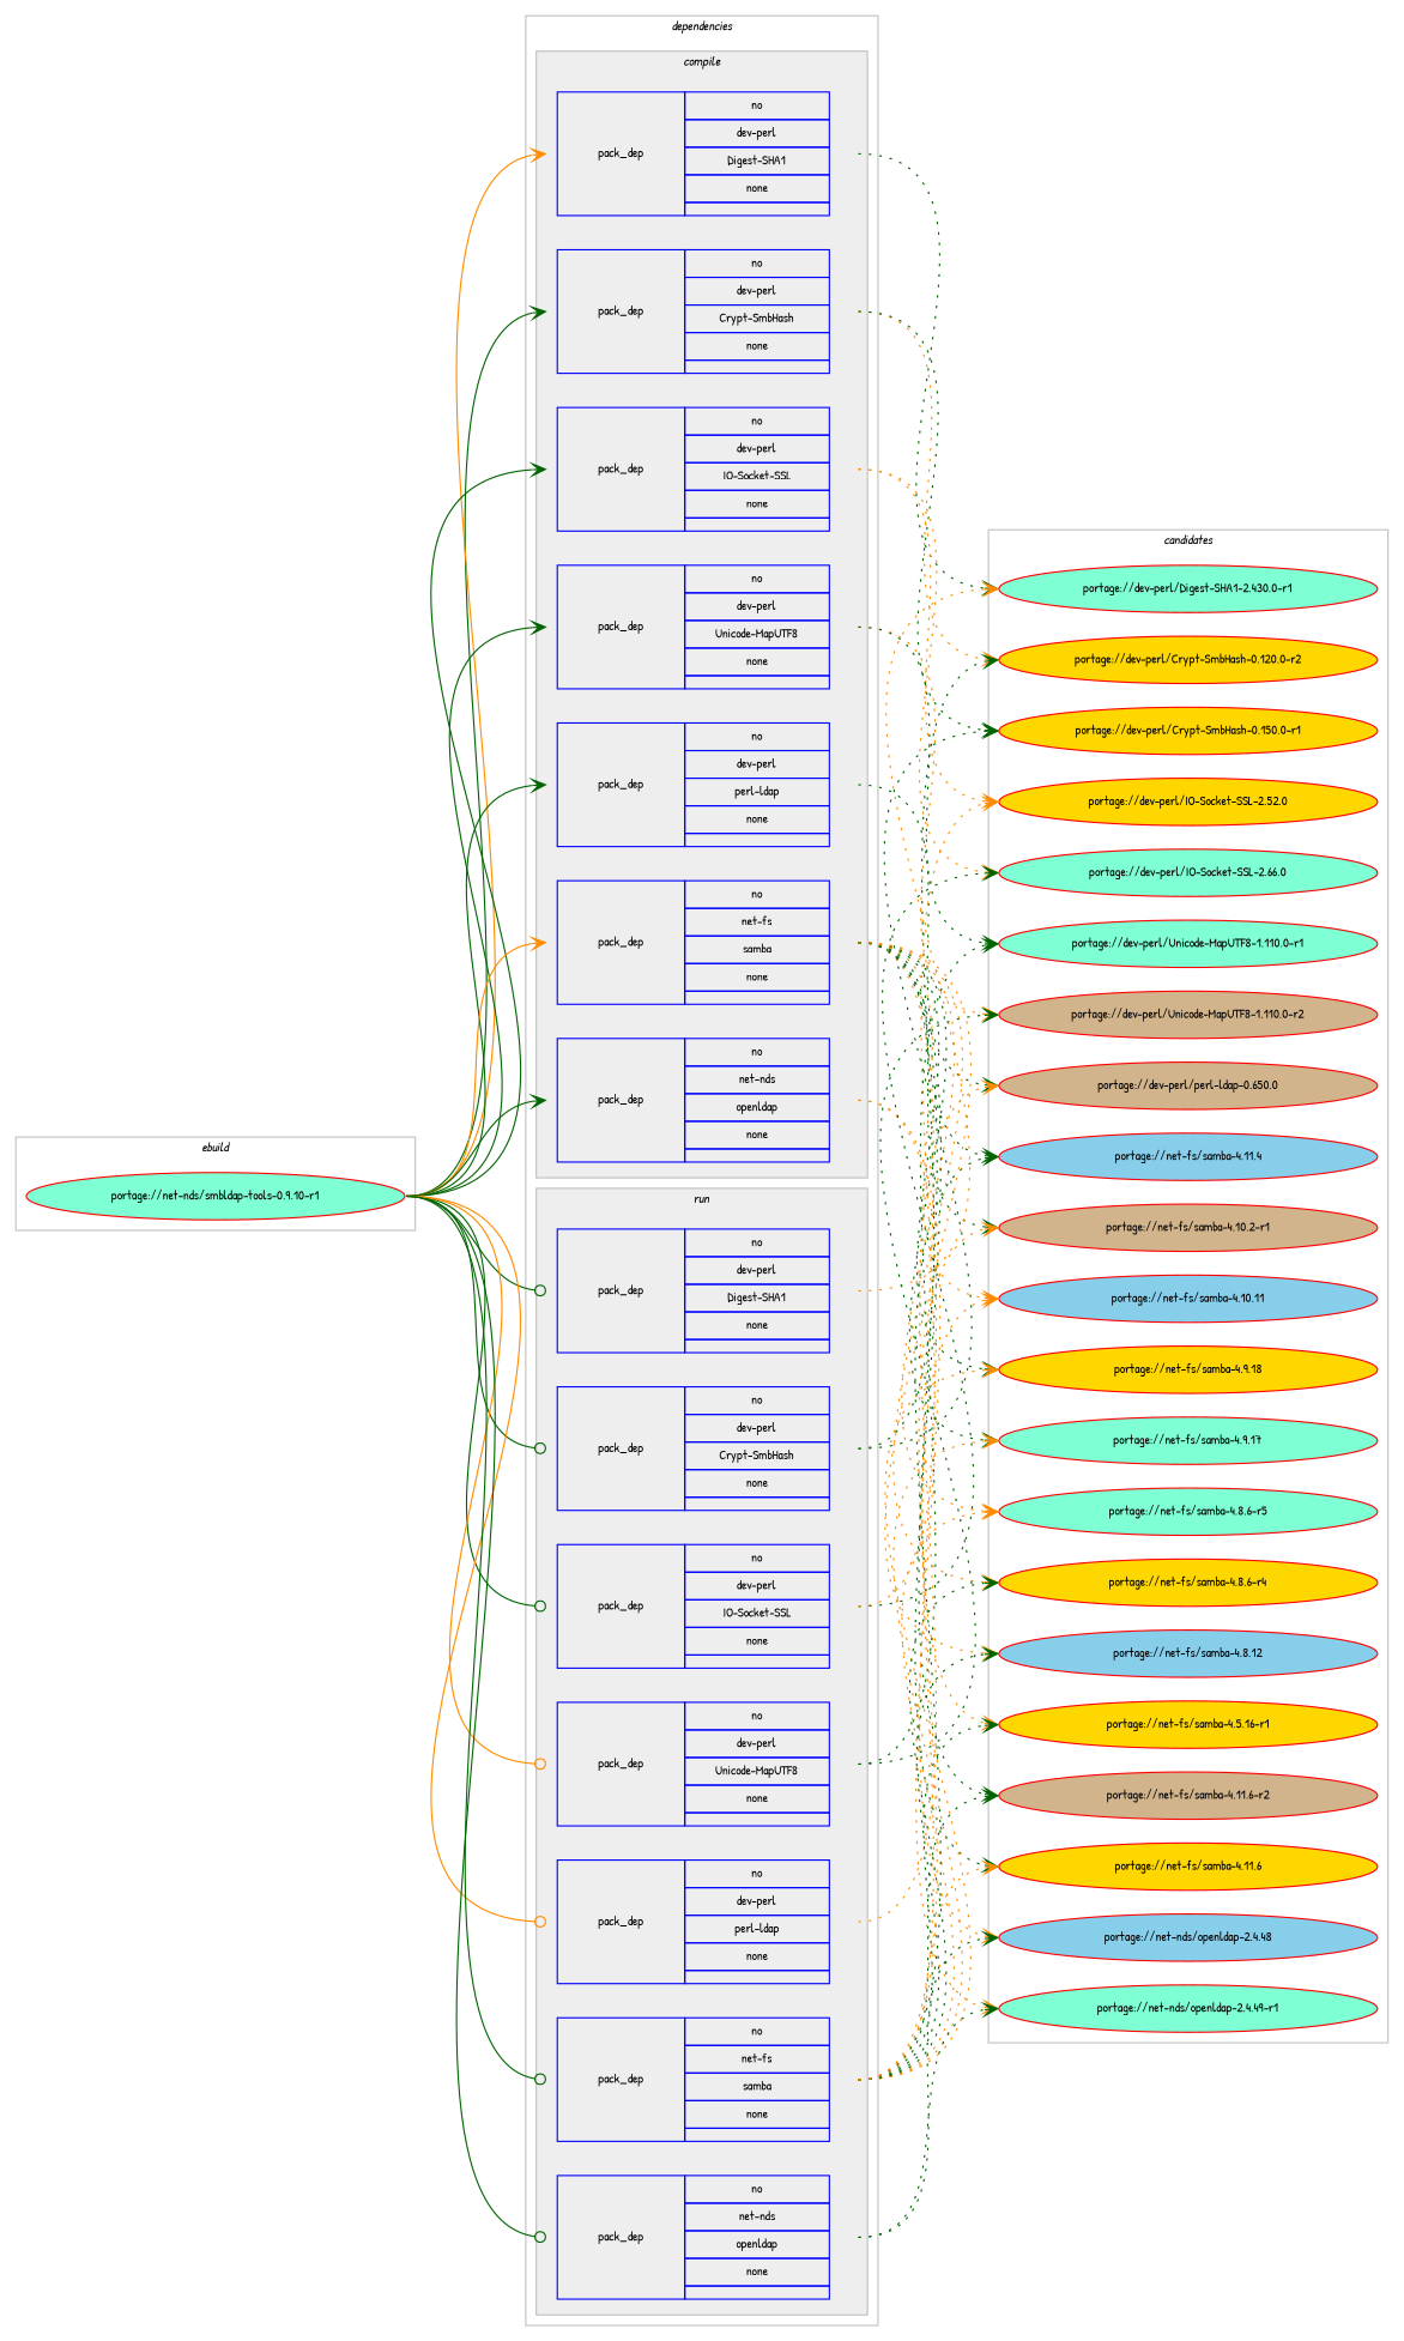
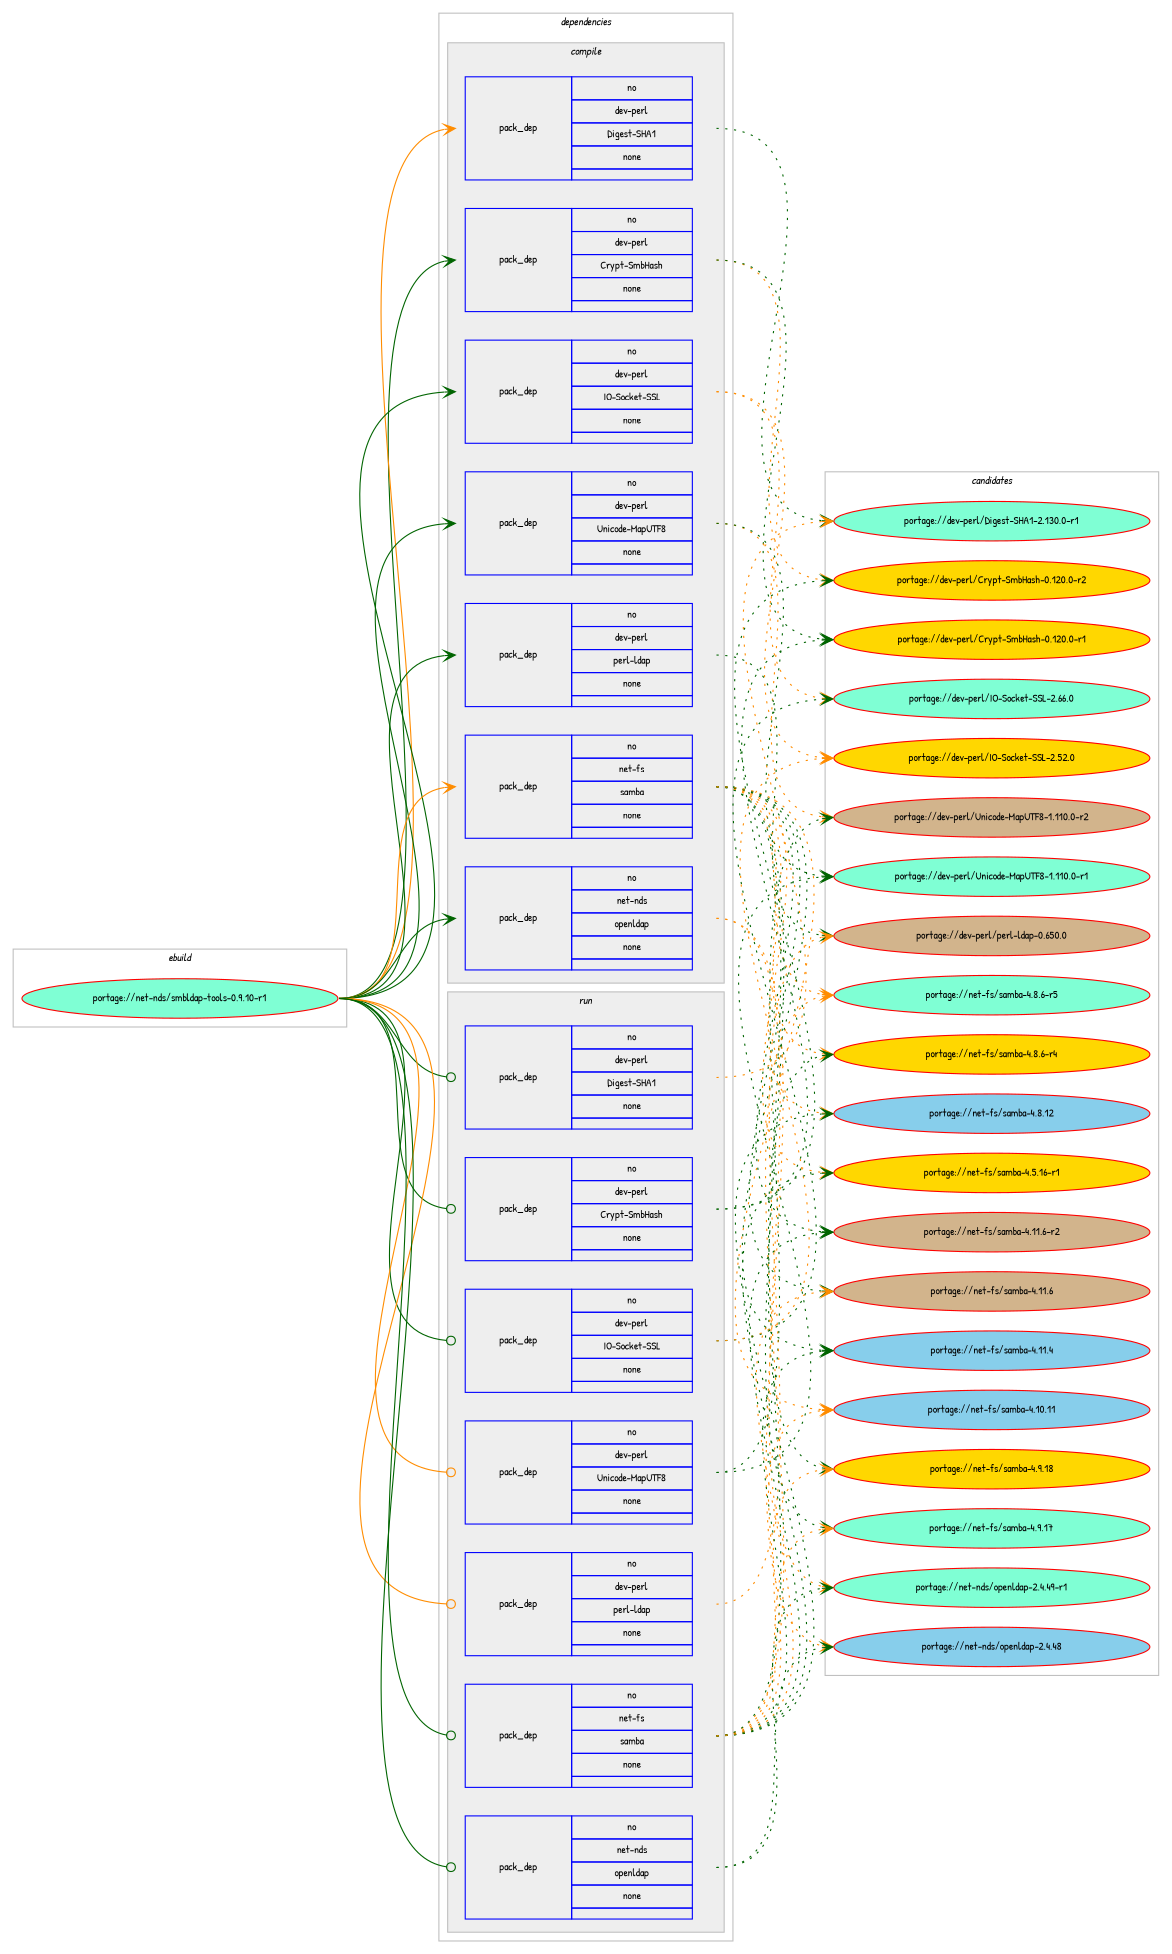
  digraph {
    compound=true
    concentrate=true
    fontname="Patrick Hand"
    fontsize=10
    newrank=true
    rankdir=LR
    ranksep=1.5
    node [color=red fontname="Patrick Hand" fontsize=10 style=filled]
    edge [arrowhead=vee color=darkgreen fontname="Patrick Hand" headport=w style=dotted tailport=e weight=100]
    n1 [fillcolor=aquamarine label="portage://net-nds/smbldap-tools-0.9.10-r1" width=4]
    n2 [color=blue label=<<TABLE BORDER="0" CELLBORDER="1" CELLSPACING="0" CELLPADDING="4" WIDTH="220"><TR><TD ROWSPAN="6" CELLPADDING="30">pack_dep</TD></TR><TR><TD WIDTH="110">no</TD></TR><TR><TD>dev-perl</TD></TR><TR><TD>Crypt-SmbHash</TD></TR><TR><TD>none</TD></TR><TR><TD></TD></TR></TABLE>> shape=none style=""]
    n3 [color=blue label=<<TABLE BORDER="0" CELLBORDER="1" CELLSPACING="0" CELLPADDING="4" WIDTH="220"><TR><TD ROWSPAN="6" CELLPADDING="30">pack_dep</TD></TR><TR><TD WIDTH="110">no</TD></TR><TR><TD>dev-perl</TD></TR><TR><TD>Digest-SHA1</TD></TR><TR><TD>none</TD></TR><TR><TD></TD></TR></TABLE>> shape=none style=""]
    n4 [color=blue label=<<TABLE BORDER="0" CELLBORDER="1" CELLSPACING="0" CELLPADDING="4" WIDTH="220"><TR><TD ROWSPAN="6" CELLPADDING="30">pack_dep</TD></TR><TR><TD WIDTH="110">no</TD></TR><TR><TD>dev-perl</TD></TR><TR><TD>IO-Socket-SSL</TD></TR><TR><TD>none</TD></TR><TR><TD></TD></TR></TABLE>> shape=none style=""]
    n5 [color=blue label=<<TABLE BORDER="0" CELLBORDER="1" CELLSPACING="0" CELLPADDING="4" WIDTH="220"><TR><TD ROWSPAN="6" CELLPADDING="30">pack_dep</TD></TR><TR><TD WIDTH="110">no</TD></TR><TR><TD>dev-perl</TD></TR><TR><TD>Unicode-MapUTF8</TD></TR><TR><TD>none</TD></TR><TR><TD></TD></TR></TABLE>> shape=none style=""]
    n6 [color=blue label=<<TABLE BORDER="0" CELLBORDER="1" CELLSPACING="0" CELLPADDING="4" WIDTH="220"><TR><TD ROWSPAN="6" CELLPADDING="30">pack_dep</TD></TR><TR><TD WIDTH="110">no</TD></TR><TR><TD>dev-perl</TD></TR><TR><TD>perl-ldap</TD></TR><TR><TD>none</TD></TR><TR><TD></TD></TR></TABLE>> shape=none style=""]
    n7 [color=blue label=<<TABLE BORDER="0" CELLBORDER="1" CELLSPACING="0" CELLPADDING="4" WIDTH="220"><TR><TD ROWSPAN="6" CELLPADDING="30">pack_dep</TD></TR><TR><TD WIDTH="110">no</TD></TR><TR><TD>net-fs</TD></TR><TR><TD>samba</TD></TR><TR><TD>none</TD></TR><TR><TD></TD></TR></TABLE>> shape=none style=""]
    n8 [color=blue label=<<TABLE BORDER="0" CELLBORDER="1" CELLSPACING="0" CELLPADDING="4" WIDTH="220"><TR><TD ROWSPAN="6" CELLPADDING="30">pack_dep</TD></TR><TR><TD WIDTH="110">no</TD></TR><TR><TD>net-nds</TD></TR><TR><TD>openldap</TD></TR><TR><TD>none</TD></TR><TR><TD></TD></TR></TABLE>> shape=none style=""]
    n9 [color=blue label=<<TABLE BORDER="0" CELLBORDER="1" CELLSPACING="0" CELLPADDING="4" WIDTH="220"><TR><TD ROWSPAN="6" CELLPADDING="30">pack_dep</TD></TR><TR><TD WIDTH="110">no</TD></TR><TR><TD>dev-perl</TD></TR><TR><TD>Digest-SHA1</TD></TR><TR><TD>none</TD></TR><TR><TD></TD></TR></TABLE>> shape=none style=""]
    n10 [color=blue label=<<TABLE BORDER="0" CELLBORDER="1" CELLSPACING="0" CELLPADDING="4" WIDTH="220"><TR><TD ROWSPAN="6" CELLPADDING="30">pack_dep</TD></TR><TR><TD WIDTH="110">no</TD></TR><TR><TD>dev-perl</TD></TR><TR><TD>Crypt-SmbHash</TD></TR><TR><TD>none</TD></TR><TR><TD></TD></TR></TABLE>> shape=none style=""]
    n11 [color=blue label=<<TABLE BORDER="0" CELLBORDER="1" CELLSPACING="0" CELLPADDING="4" WIDTH="220"><TR><TD ROWSPAN="6" CELLPADDING="30">pack_dep</TD></TR><TR><TD WIDTH="110">no</TD></TR><TR><TD>dev-perl</TD></TR><TR><TD>IO-Socket-SSL</TD></TR><TR><TD>none</TD></TR><TR><TD></TD></TR></TABLE>> shape=none style=""]
    n12 [color=blue label=<<TABLE BORDER="0" CELLBORDER="1" CELLSPACING="0" CELLPADDING="4" WIDTH="220"><TR><TD ROWSPAN="6" CELLPADDING="30">pack_dep</TD></TR><TR><TD WIDTH="110">no</TD></TR><TR><TD>dev-perl</TD></TR><TR><TD>Unicode-MapUTF8</TD></TR><TR><TD>none</TD></TR><TR><TD></TD></TR></TABLE>> shape=none style=""]
    n13 [color=blue label=<<TABLE BORDER="0" CELLBORDER="1" CELLSPACING="0" CELLPADDING="4" WIDTH="220"><TR><TD ROWSPAN="6" CELLPADDING="30">pack_dep</TD></TR><TR><TD WIDTH="110">no</TD></TR><TR><TD>dev-perl</TD></TR><TR><TD>perl-ldap</TD></TR><TR><TD>none</TD></TR><TR><TD></TD></TR></TABLE>> shape=none style=""]
    n14 [color=blue label=<<TABLE BORDER="0" CELLBORDER="1" CELLSPACING="0" CELLPADDING="4" WIDTH="220"><TR><TD ROWSPAN="6" CELLPADDING="30">pack_dep</TD></TR><TR><TD WIDTH="110">no</TD></TR><TR><TD>net-fs</TD></TR><TR><TD>samba</TD></TR><TR><TD>none</TD></TR><TR><TD></TD></TR></TABLE>> shape=none style=""]
    n15 [color=blue label=<<TABLE BORDER="0" CELLBORDER="1" CELLSPACING="0" CELLPADDING="4" WIDTH="220"><TR><TD ROWSPAN="6" CELLPADDING="30">pack_dep</TD></TR><TR><TD WIDTH="110">no</TD></TR><TR><TD>net-nds</TD></TR><TR><TD>openldap</TD></TR><TR><TD>none</TD></TR><TR><TD></TD></TR></TABLE>> shape=none style=""]
    n16 [fillcolor=gold label="portage://dev-perl/Crypt-SmbHash-0.120.0-r2" width=4]
-   n17 [fillcolor=gold label="portage://dev-perl/Crypt-SmbHash-0.150.0-r1" width=4]
-   n18 [fillcolor=aquamarine label="portage://dev-perl/Digest-SHA1-2.430.0-r1" width=4]
+   n17 [fillcolor=gold label="portage://dev-perl/Crypt-SmbHash-0.120.0-r1" width=4]
+   n18 [fillcolor=aquamarine label="portage://dev-perl/Digest-SHA1-2.130.0-r1" width=4]
    n19 [fillcolor=aquamarine label="portage://dev-perl/IO-Socket-SSL-2.66.0" width=4]
    n20 [fillcolor=gold label="portage://dev-perl/IO-Socket-SSL-2.52.0" width=4]
    n21 [fillcolor=tan label="portage://dev-perl/Unicode-MapUTF8-1.110.0-r2" width=4]
    n22 [fillcolor=aquamarine label="portage://dev-perl/Unicode-MapUTF8-1.110.0-r1" width=4]
    n23 [fillcolor=tan label="portage://dev-perl/perl-ldap-0.650.0" width=4]
    n24 [fillcolor=gold label="portage://net-fs/samba-4.9.18" width=4]
    n25 [fillcolor=aquamarine label="portage://net-fs/samba-4.9.17" width=4]
    n26 [fillcolor=aquamarine label="portage://net-fs/samba-4.8.6-r5" width=4]
    n27 [fillcolor=gold label="portage://net-fs/samba-4.8.6-r4" width=4]
    n28 [fillcolor=skyblue label="portage://net-fs/samba-4.8.12" width=4]
    n29 [fillcolor=gold label="portage://net-fs/samba-4.5.16-r1" width=4]
    n30 [fillcolor=tan label="portage://net-fs/samba-4.11.6-r2" width=4]
-   n31 [fillcolor=gold label="portage://net-fs/samba-4.11.6" width=4]
+   n31 [fillcolor=tan label="portage://net-fs/samba-4.11.6" width=4]
    n32 [fillcolor=skyblue label="portage://net-fs/samba-4.11.4" width=4]
-   n33 [fillcolor=tan label="portage://net-fs/samba-4.10.2-r1" width=4]
    n34 [fillcolor=skyblue label="portage://net-fs/samba-4.10.11" width=4]
    n35 [fillcolor=aquamarine label="portage://net-nds/openldap-2.4.49-r1" width=4]
    n36 [fillcolor=skyblue label="portage://net-nds/openldap-2.4.48" width=4]
    subgraph cluster_1 {
      color=gray
      label=<<i>ebuild</i>>
      rank=same
      n1
    }
    subgraph cluster_2 {
      color=gray
      label=<<i>dependencies</i>>
      subgraph cluster_3 {
        color=gray
        fillcolor="#eeeeee"
        label=<<i>compile</i>>
        style=filled
        subgraph sub_4 {
          color=gray
          fillcolor="#eeeeee"
          label=<<i>compile</i>>
          style=filled
          n2
        }
        subgraph sub_5 {
          color=gray
          fillcolor="#eeeeee"
          label=<<i>compile</i>>
          style=filled
          n3
        }
        subgraph sub_6 {
          color=gray
          fillcolor="#eeeeee"
          label=<<i>compile</i>>
          style=filled
          n4
        }
        subgraph sub_7 {
          color=gray
          fillcolor="#eeeeee"
          label=<<i>compile</i>>
          style=filled
          n5
        }
        subgraph sub_8 {
          color=gray
          fillcolor="#eeeeee"
          label=<<i>compile</i>>
          style=filled
          n6
        }
        subgraph sub_9 {
          color=gray
          fillcolor="#eeeeee"
          label=<<i>compile</i>>
          style=filled
          n7
        }
        subgraph sub_10 {
          color=gray
          fillcolor="#eeeeee"
          label=<<i>compile</i>>
          style=filled
          n8
        }
      }
      subgraph cluster_11 {
        color=gray
        fillcolor="#eeeeee"
        label=<<i>compile and run</i>>
        style=filled
      }
      subgraph cluster_12 {
        color=gray
        fillcolor="#eeeeee"
        label=<<i>run</i>>
        style=filled
        subgraph sub_13 {
          color=gray
          fillcolor="#eeeeee"
          label=<<i>run</i>>
          style=filled
          n9
        }
        subgraph sub_14 {
          color=gray
          fillcolor="#eeeeee"
          label=<<i>run</i>>
          style=filled
          n10
        }
        subgraph sub_15 {
          color=gray
          fillcolor="#eeeeee"
          label=<<i>run</i>>
          style=filled
          n11
        }
        subgraph sub_16 {
          color=gray
          fillcolor="#eeeeee"
          label=<<i>run</i>>
          style=filled
          n12
        }
        subgraph sub_17 {
          color=gray
          fillcolor="#eeeeee"
          label=<<i>run</i>>
          style=filled
          n13
        }
        subgraph sub_18 {
          color=gray
          fillcolor="#eeeeee"
          label=<<i>run</i>>
          style=filled
          n14
        }
        subgraph sub_19 {
          color=gray
          fillcolor="#eeeeee"
          label=<<i>run</i>>
          style=filled
          n15
        }
      }
    }
    subgraph cluster_20 {
      color=gray
      label=<<i>candidates</i>>
      rank=same
      subgraph sub_21 {
        color=black
        label=<<i>candidates</i>>
        nodesep=1
        rank=same
        n16
        n17
      }
      subgraph sub_22 {
        color=black
        label=<<i>candidates</i>>
        nodesep=1
        rank=same
        n18
      }
      subgraph sub_23 {
        color=black
        label=<<i>candidates</i>>
        nodesep=1
        rank=same
        n19
        n20
      }
      subgraph sub_24 {
        color=black
        label=<<i>candidates</i>>
        nodesep=1
        rank=same
        n21
        n22
      }
      subgraph sub_25 {
        color=black
        label=<<i>candidates</i>>
        nodesep=1
        rank=same
        n23
      }
      subgraph sub_26 {
        color=black
        label=<<i>candidates</i>>
        nodesep=1
        rank=same
        n24
        n25
        n26
        n27
        n28
        n29
        n30
        n31
        n32
-       n33
        n34
      }
      subgraph sub_27 {
        color=black
        label=<<i>candidates</i>>
        nodesep=1
        rank=same
        n35
        n36
      }
      subgraph sub_28 {
        color=black
        label=<<i>candidates</i>>
        nodesep=1
        rank=same
        n16
        n17
      }
      subgraph sub_29 {
        color=black
        label=<<i>candidates</i>>
        nodesep=1
        rank=same
        n23
      }
      subgraph sub_30 {
        color=black
        label=<<i>candidates</i>>
        nodesep=1
        rank=same
        n18
      }
      subgraph sub_31 {
        color=black
        label=<<i>candidates</i>>
        nodesep=1
        rank=same
        n19
        n20
      }
      subgraph sub_32 {
        color=black
        label=<<i>candidates</i>>
        nodesep=1
        rank=same
        n21
        n22
      }
      subgraph sub_33 {
        color=black
        label=<<i>candidates</i>>
        nodesep=1
        rank=same
        n24
        n25
        n26
        n27
        n28
        n29
        n30
        n31
        n32
-       n33
        n34
      }
      subgraph sub_34 {
        color=black
        label=<<i>candidates</i>>
        nodesep=1
        rank=same
        n35
        n36
      }
    }
    n1 -> n2 [style=solid weight=20]
    n1 -> n3 [color=darkorange style=solid weight=20]
    n1 -> n4 [style=solid weight=20]
    n1 -> n5 [style=solid weight=20]
    n1 -> n6 [style=solid weight=20]
    n1 -> n7 [color=darkorange style=solid weight=20]
    n1 -> n8 [style=solid weight=20]
    n1 -> n9 [arrowhead=odot style=solid weight=20]
    n1 -> n10 [arrowhead=odot style=solid weight=20]
    n1 -> n11 [arrowhead=odot style=solid weight=20]
    n1 -> n12 [arrowhead=odot color=darkorange style=solid weight=20]
    n1 -> n13 [arrowhead=odot color=darkorange style=solid weight=20]
    n1 -> n14 [arrowhead=odot style=solid weight=20]
    n1 -> n15 [arrowhead=odot style=solid weight=20]
    n2 -> n16 [color=darkorange]
    n2 -> n17
    n3 -> n18
    n4 -> n19 [color=darkorange]
    n4 -> n20 [color=darkorange]
    n5 -> n21 [color=darkorange]
    n5 -> n22
    n6 -> n23
    n7 -> n24
    n7 -> n25
    n7 -> n26 [color=darkorange]
    n7 -> n27 [color=darkorange]
    n7 -> n28 [color=darkorange]
    n7 -> n29 [color=darkorange]
    n7 -> n30
    n7 -> n31
    n7 -> n32
-   n7 -> n33
    n7 -> n34 [color=darkorange]
    n8 -> n35 [color=darkorange]
    n8 -> n36 [color=darkorange]
    n9 -> n18 [color=darkorange]
    n10 -> n16
    n10 -> n17
    n11 -> n19
    n11 -> n20 [color=darkorange]
    n12 -> n21
    n12 -> n22
    n13 -> n23 [color=darkorange]
    n14 -> n24 [color=darkorange]
    n14 -> n25 [color=darkorange]
    n14 -> n26 [color=darkorange]
    n14 -> n27
    n14 -> n28
    n14 -> n29
    n14 -> n30
    n14 -> n31 [color=darkorange]
    n14 -> n32
-   n14 -> n33 [color=darkorange]
    n14 -> n34 [color=darkorange]
    n15 -> n35
    n15 -> n36
  }
